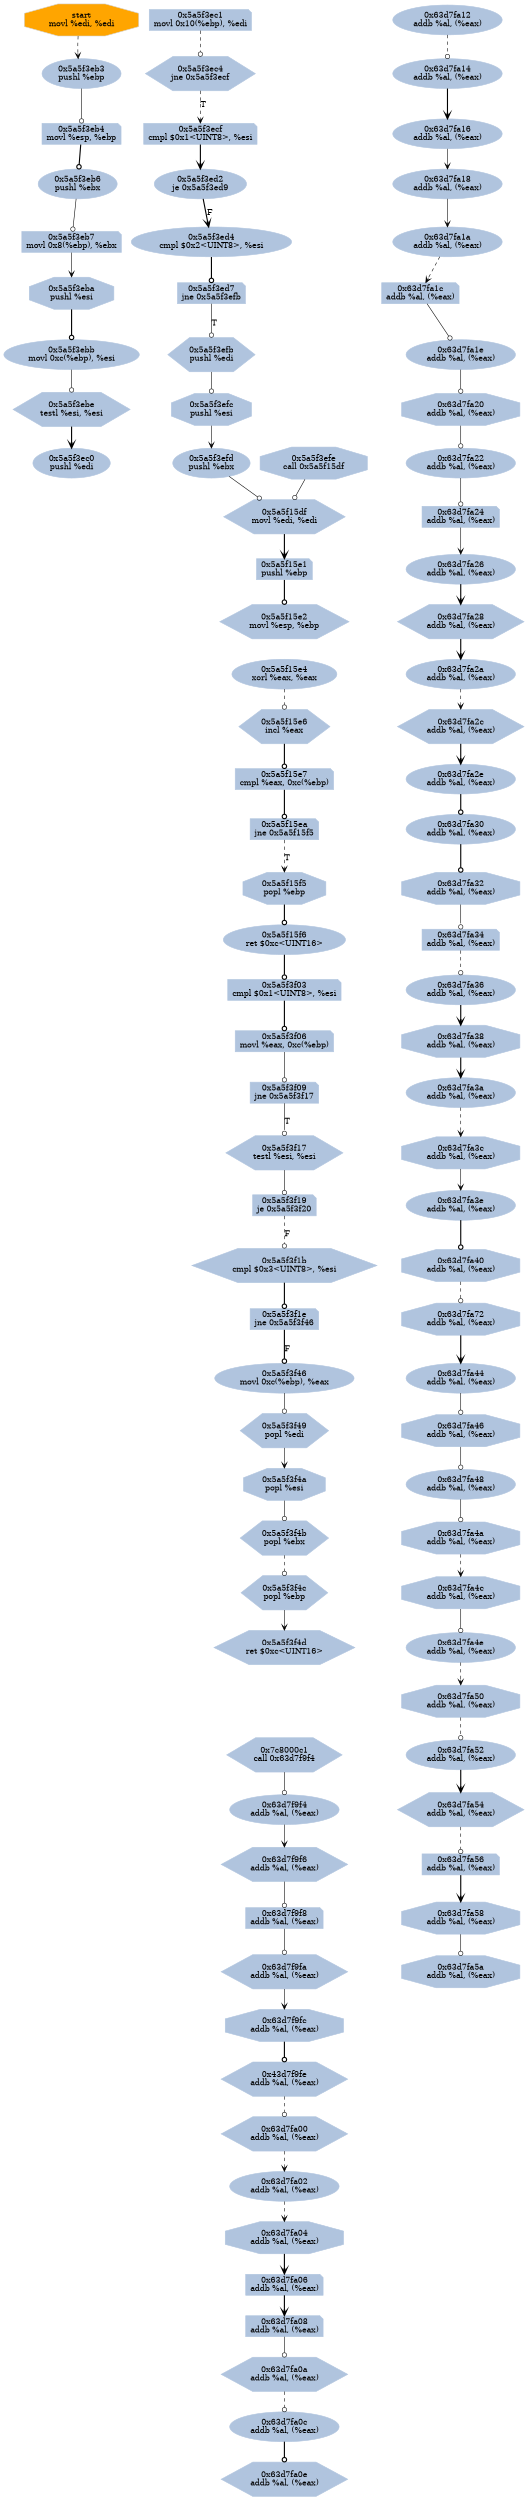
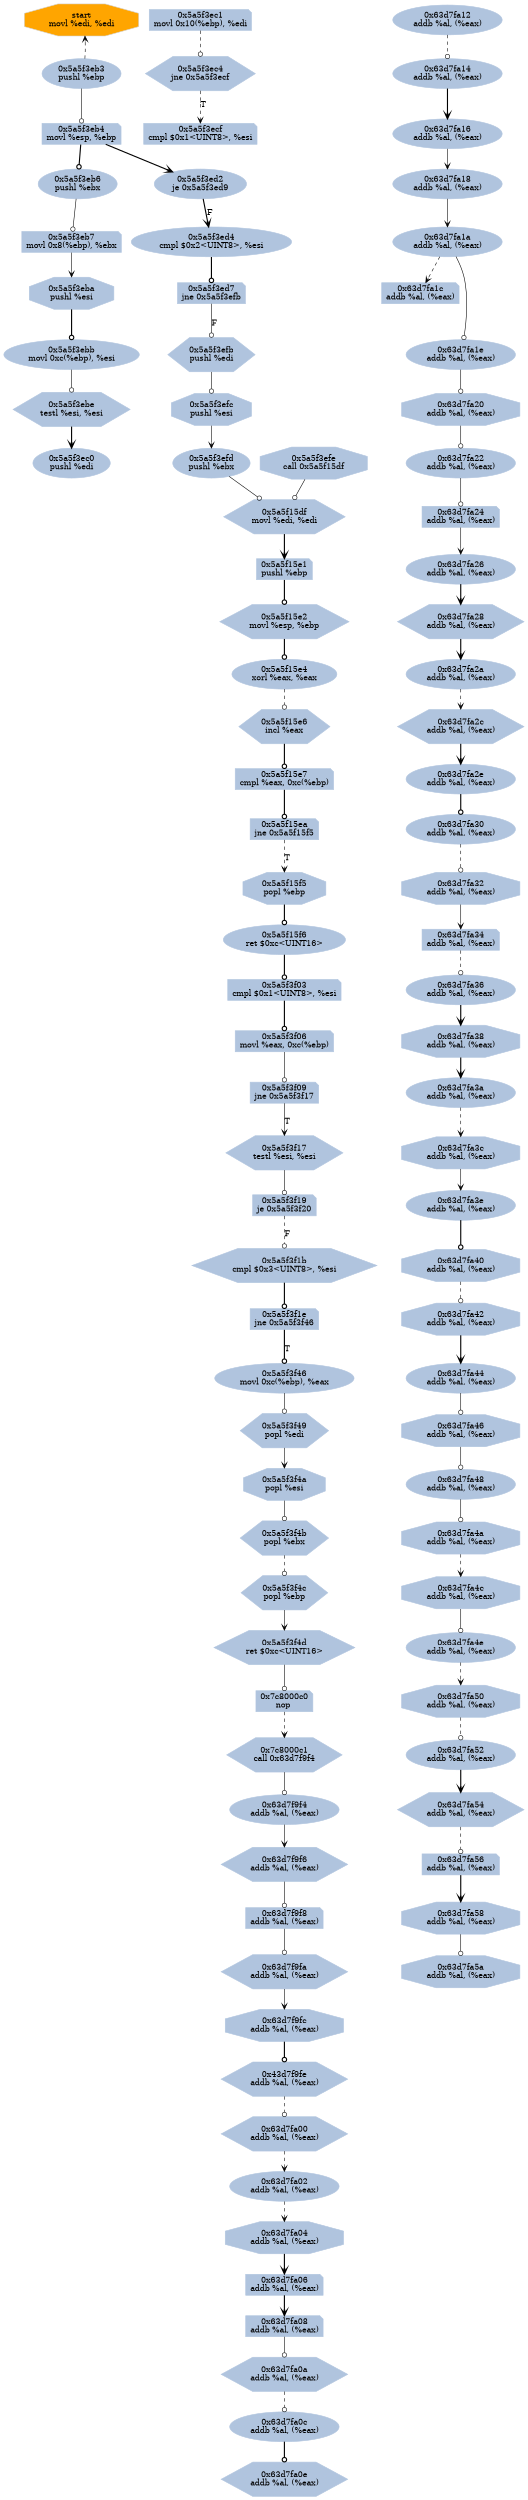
  digraph {
    fontname="DejaVu Serif"
    node [color=lightsteelblue fillcolor=lightsteelblue fontname="DejaVu Serif" shape=ellipse style=filled]
    edge [arrowhead=odot color="#000000" fontname="DejaVu Serif" style=solid]
    n1 [color=lightgrey fillcolor=orange label="start\nmovl %edi, %edi" shape=octagon]
    n2 [label="0x5a5f3eb3\npushl %ebp"]
    n3 [label="0x5a5f3eb4\nmovl %esp, %ebp" shape=note]
    n4 [label="0x5a5f3eb6\npushl %ebx"]
    n5 [label="0x5a5f3eb7\nmovl 0x8(%ebp), %ebx" shape=note]
    n6 [label="0x5a5f3eba\npushl %esi" shape=octagon]
    n7 [label="0x5a5f3ebb\nmovl 0xc(%ebp), %esi"]
    n8 [label="0x5a5f3ebe\ntestl %esi, %esi" shape=hexagon]
    n9 [label="0x5a5f3ec0\npushl %edi"]
    n10 [label="0x5a5f3ec1\nmovl 0x10(%ebp), %edi" shape=note]
    n11 [label="0x5a5f3ec4\njne 0x5a5f3ecf" shape=hexagon]
    n12 [label="0x5a5f3ecf\ncmpl $0x1<UINT8>, %esi" shape=note]
    n13 [label="0x5a5f3ed2\nje 0x5a5f3ed9"]
    n14 [label="0x5a5f3ed4\ncmpl $0x2<UINT8>, %esi"]
    n15 [label="0x5a5f3ed7\njne 0x5a5f3efb" shape=note]
    n16 [label="0x5a5f3efb\npushl %edi" shape=hexagon]
    n17 [label="0x5a5f3efc\npushl %esi" shape=octagon]
    n18 [label="0x5a5f3efd\npushl %ebx"]
    n19 [label="0x5a5f15df\nmovl %edi, %edi" shape=hexagon]
    n20 [label="0x5a5f3efe\ncall 0x5a5f15df" shape=octagon]
    n21 [label="0x5a5f15e1\npushl %ebp" shape=note]
    n22 [label="0x5a5f15e2\nmovl %esp, %ebp" shape=hexagon]
    n23 [label="0x5a5f15e4\nxorl %eax, %eax"]
    n24 [label="0x5a5f15e6\nincl %eax" shape=hexagon]
    n25 [label="0x5a5f15e7\ncmpl %eax, 0xc(%ebp)" shape=note]
    n26 [label="0x5a5f15ea\njne 0x5a5f15f5" shape=note]
    n27 [label="0x5a5f15f5\npopl %ebp" shape=octagon]
    n28 [label="0x5a5f15f6\nret $0xc<UINT16>"]
    n29 [label="0x5a5f3f03\ncmpl $0x1<UINT8>, %esi" shape=note]
    n30 [label="0x5a5f3f06\nmovl %eax, 0xc(%ebp)" shape=note]
    n31 [label="0x5a5f3f09\njne 0x5a5f3f17" shape=note]
    n32 [label="0x5a5f3f17\ntestl %esi, %esi" shape=hexagon]
    n33 [label="0x5a5f3f19\nje 0x5a5f3f20" shape=note]
    n34 [label="0x5a5f3f1b\ncmpl $0x3<UINT8>, %esi" shape=hexagon]
    n35 [label="0x5a5f3f1e\njne 0x5a5f3f46" shape=note]
    n36 [label="0x5a5f3f46\nmovl 0xc(%ebp), %eax"]
    n37 [label="0x5a5f3f49\npopl %edi" shape=hexagon]
    n38 [label="0x5a5f3f4a\npopl %esi" shape=octagon]
    n39 [label="0x5a5f3f4b\npopl %ebx" shape=hexagon]
    n40 [label="0x5a5f3f4c\npopl %ebp" shape=hexagon]
    n41 [label="0x5a5f3f4d\nret $0xc<UINT16>" shape=hexagon]
+   n42 [label="0x7c8000c0\nnop " shape=note]
    n43 [label="0x7c8000c1\ncall 0x63d7f9f4" shape=hexagon]
    n44 [label="0x63d7f9f4\naddb %al, (%eax)"]
    n45 [label="0x63d7f9f6\naddb %al, (%eax)" shape=hexagon]
    n46 [label="0x63d7f9f8\naddb %al, (%eax)" shape=note]
    n47 [label="0x63d7f9fa\naddb %al, (%eax)" shape=hexagon]
    n48 [label="0x63d7f9fc\naddb %al, (%eax)" shape=octagon]
    n49 [label="0x43d7f9fe\naddb %al, (%eax)" shape=hexagon]
    n50 [label="0x63d7fa00\naddb %al, (%eax)" shape=hexagon]
    n51 [label="0x63d7fa02\naddb %al, (%eax)"]
    n52 [label="0x63d7fa04\naddb %al, (%eax)" shape=octagon]
    n53 [label="0x63d7fa06\naddb %al, (%eax)" shape=note]
    n54 [label="0x63d7fa08\naddb %al, (%eax)" shape=note]
    n55 [label="0x63d7fa0a\naddb %al, (%eax)" shape=hexagon]
    n56 [label="0x63d7fa0c\naddb %al, (%eax)"]
    n57 [label="0x63d7fa0e\naddb %al, (%eax)" shape=hexagon]
    n58 [label="0x63d7fa12\naddb %al, (%eax)"]
    n59 [label="0x63d7fa14\naddb %al, (%eax)"]
    n60 [label="0x63d7fa16\naddb %al, (%eax)"]
    n61 [label="0x63d7fa18\naddb %al, (%eax)"]
    n62 [label="0x63d7fa1a\naddb %al, (%eax)"]
    n63 [label="0x63d7fa1c\naddb %al, (%eax)" shape=note]
    n64 [label="0x63d7fa1e\naddb %al, (%eax)"]
    n65 [label="0x63d7fa20\naddb %al, (%eax)" shape=octagon]
    n66 [label="0x63d7fa22\naddb %al, (%eax)"]
    n67 [label="0x63d7fa24\naddb %al, (%eax)" shape=note]
    n68 [label="0x63d7fa26\naddb %al, (%eax)"]
    n69 [label="0x63d7fa28\naddb %al, (%eax)" shape=hexagon]
    n70 [label="0x63d7fa2a\naddb %al, (%eax)"]
    n71 [label="0x63d7fa2c\naddb %al, (%eax)" shape=hexagon]
    n72 [label="0x63d7fa2e\naddb %al, (%eax)"]
    n73 [label="0x63d7fa30\naddb %al, (%eax)"]
    n74 [label="0x63d7fa32\naddb %al, (%eax)" shape=octagon]
    n75 [label="0x63d7fa34\naddb %al, (%eax)" shape=note]
    n76 [label="0x63d7fa36\naddb %al, (%eax)"]
    n77 [label="0x63d7fa38\naddb %al, (%eax)" shape=octagon]
    n78 [label="0x63d7fa3a\naddb %al, (%eax)"]
    n79 [label="0x63d7fa3c\naddb %al, (%eax)" shape=octagon]
    n80 [label="0x63d7fa3e\naddb %al, (%eax)"]
    n81 [label="0x63d7fa40\naddb %al, (%eax)" shape=octagon]
-   n82 [label="0x63d7fa72\naddb %al, (%eax)" shape=octagon]
+   n82 [label="0x63d7fa42\naddb %al, (%eax)" shape=octagon]
    n83 [label="0x63d7fa44\naddb %al, (%eax)"]
    n84 [label="0x63d7fa46\naddb %al, (%eax)" shape=octagon]
    n85 [label="0x63d7fa48\naddb %al, (%eax)"]
    n86 [label="0x63d7fa4a\naddb %al, (%eax)" shape=octagon]
    n87 [label="0x63d7fa4c\naddb %al, (%eax)" shape=octagon]
    n88 [label="0x63d7fa4e\naddb %al, (%eax)"]
    n89 [label="0x63d7fa50\naddb %al, (%eax)" shape=octagon]
    n90 [label="0x63d7fa52\naddb %al, (%eax)"]
    n91 [label="0x63d7fa54\naddb %al, (%eax)" shape=hexagon]
    n92 [label="0x63d7fa56\naddb %al, (%eax)" shape=note]
    n93 [label="0x63d7fa58\naddb %al, (%eax)" shape=octagon]
    n94 [label="0x63d7fa5a\naddb %al, (%eax)" shape=octagon]
-   n1 -> n2 [arrowhead=vee style=dashed]
+   n2 -> n1 [arrowhead=vee style=dashed]
    n2 -> n3
    n3 -> n4 [style=bold]
    n4 -> n5
    n5 -> n6 [arrowhead=vee]
    n6 -> n7 [style=bold]
    n7 -> n8
    n8 -> n9 [arrowhead=vee style=bold]
    n10 -> n11 [style=dashed]
    n11 -> n12 [arrowhead=vee label=T style=dashed]
-   n12 -> n13 [arrowhead=vee style=bold]
+   n3 -> n13 [arrowhead=vee style=bold]
    n13 -> n14 [arrowhead=vee label=F style=bold]
    n14 -> n15 [style=bold]
-   n15 -> n16 [label=T]
+   n15 -> n16 [label=F]
    n16 -> n17
    n17 -> n18 [arrowhead=vee]
    n18 -> n19
    n19 -> n21 [arrowhead=vee style=bold]
    n20 -> n19
    n21 -> n22 [style=bold]
+   n22 -> n23 [style=bold]
    n23 -> n24 [style=dashed]
    n24 -> n25 [style=bold]
    n25 -> n26 [style=bold]
    n26 -> n27 [arrowhead=vee label=T style=dashed]
    n27 -> n28 [style=bold]
    n28 -> n29 [style=bold]
    n29 -> n30 [style=bold]
    n30 -> n31
-   n31 -> n32 [label=T]
+   n31 -> n32 [arrowhead=vee label=T]
    n32 -> n33
    n33 -> n34 [label=F style=dashed]
    n34 -> n35 [style=bold]
-   n35 -> n36 [label=F style=bold]
+   n35 -> n36 [label=T style=bold]
    n36 -> n37
    n37 -> n38 [arrowhead=vee]
    n38 -> n39
    n39 -> n40 [style=dashed]
    n40 -> n41 [arrowhead=vee]
+   n41 -> n42
+   n42 -> n43 [arrowhead=vee style=dashed]
    n43 -> n44
    n44 -> n45 [arrowhead=vee]
    n45 -> n46
    n46 -> n47
    n47 -> n48 [arrowhead=vee]
    n48 -> n49 [style=bold]
    n49 -> n50 [style=dashed]
    n50 -> n51 [arrowhead=vee style=dashed]
    n51 -> n52 [arrowhead=vee style=dashed]
    n52 -> n53 [arrowhead=vee style=bold]
    n53 -> n54 [arrowhead=vee style=bold]
    n54 -> n55
    n55 -> n56 [style=dashed]
    n56 -> n57 [style=bold]
    n58 -> n59 [style=dashed]
    n59 -> n60 [arrowhead=vee style=bold]
    n60 -> n61 [arrowhead=vee]
    n61 -> n62 [arrowhead=vee]
    n62 -> n63 [arrowhead=vee style=dashed]
-   n63 -> n64
+   n62 -> n64
    n64 -> n65
    n65 -> n66
    n66 -> n67
    n67 -> n68 [arrowhead=vee]
    n68 -> n69 [arrowhead=vee style=bold]
    n69 -> n70 [arrowhead=vee style=bold]
    n70 -> n71 [arrowhead=vee style=dashed]
    n71 -> n72 [arrowhead=vee style=bold]
    n72 -> n73 [style=bold]
-   n73 -> n74 [style=bold]
-   n74 -> n75
+   n73 -> n74 [style=dashed]
+   n74 -> n75 [arrowhead=vee]
    n75 -> n76 [style=dashed]
    n76 -> n77 [arrowhead=vee style=bold]
    n77 -> n78 [arrowhead=vee style=bold]
    n78 -> n79 [arrowhead=vee style=dashed]
    n79 -> n80 [arrowhead=vee]
    n80 -> n81 [style=bold]
    n81 -> n82 [style=dashed]
    n82 -> n83 [arrowhead=vee style=bold]
    n83 -> n84
    n84 -> n85
    n85 -> n86
    n86 -> n87 [arrowhead=vee style=dashed]
    n87 -> n88
    n88 -> n89 [arrowhead=vee style=dashed]
    n89 -> n90 [style=dashed]
    n90 -> n91 [arrowhead=vee style=bold]
    n91 -> n92 [style=dashed]
    n92 -> n93 [arrowhead=vee style=bold]
    n93 -> n94
  }
